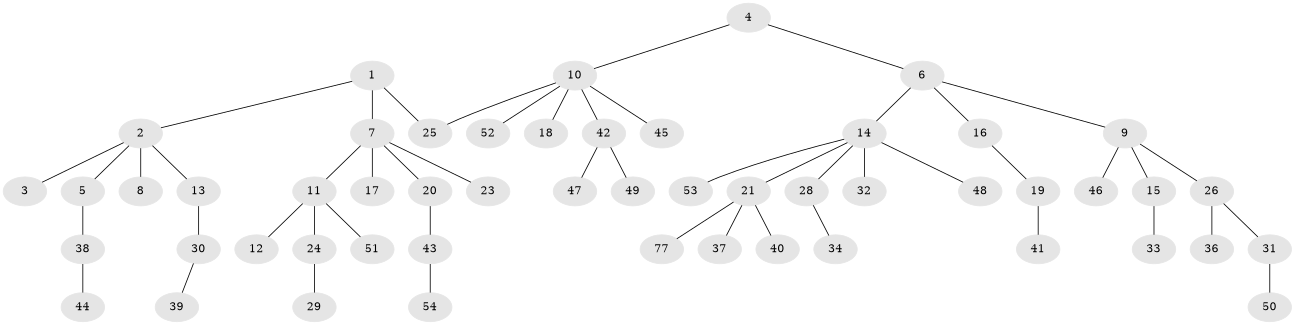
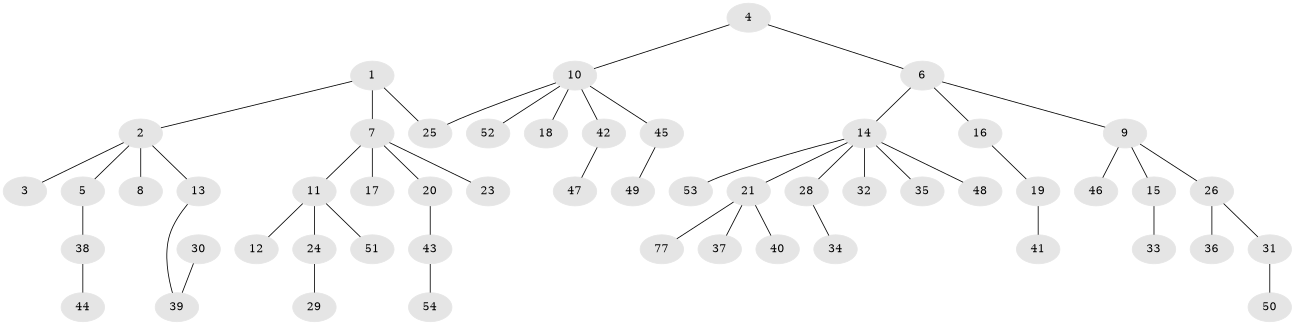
  graph {
    node [color=gray90 style=filled]
    1
    2
    7
    25
    3
    5
    8
    13
    4
    6
    10
    11
    17
    20
    23
    38
    30
    9
    14
    16
    18
    42
    45
    52
    44
    15
    26
    46
    21
    28
    32
+   35
    48
    53
    19
    12
    24
    51
    43
    33
    31
    36
    47
    49
    29
    39
    n47 [label=77]
    37
    40
    34
    41
    54
    50
    1 -- 2
    1 -- 7
    1 -- 25
    2 -- 3
    2 -- 5
    2 -- 8
    2 -- 13
    7 -- 11
    7 -- 17
    7 -- 20
    7 -- 23
    5 -- 38
-   13 -- 30
+   13 -- 39
    4 -- 6
    4 -- 10
    6 -- 9
    6 -- 14
    6 -- 16
    10 -- 25
    10 -- 18
    10 -- 42
    10 -- 45
    10 -- 52
    11 -- 12
    11 -- 24
    11 -- 51
    20 -- 43
    38 -- 44
    30 -- 39
    9 -- 15
    9 -- 26
    9 -- 46
    14 -- 21
    14 -- 28
    14 -- 32
+   14 -- 35
    14 -- 48
    14 -- 53
    16 -- 19
    42 -- 47
-   42 -- 49
+   45 -- 49
    15 -- 33
    26 -- 31
    26 -- 36
    21 -- n47
    21 -- 37
    21 -- 40
    28 -- 34
    19 -- 41
    24 -- 29
    43 -- 54
    31 -- 50
  }
